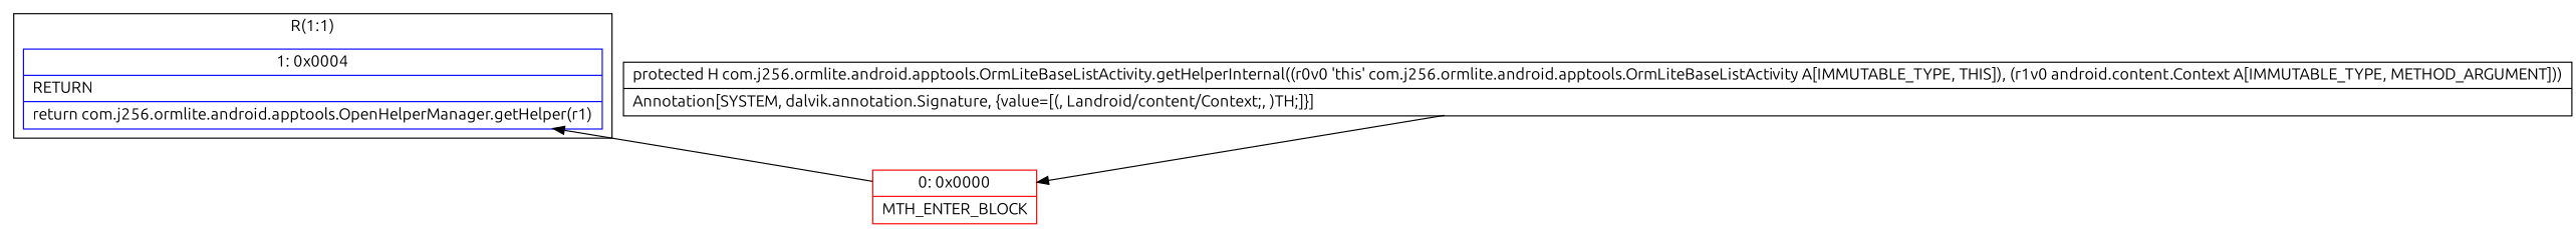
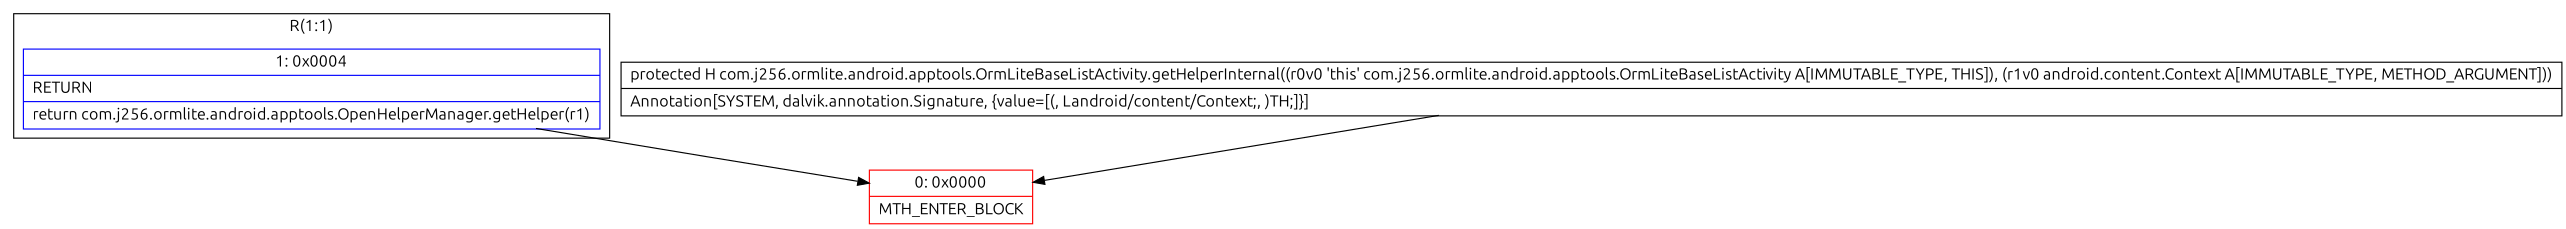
  digraph {
    fontname=Ubuntu
    node [shape=record fontname=Ubuntu]
    edge [fontname=Ubuntu]
    n1 [color=blue label="{1\:\ 0x0004|RETURN\l|return com.j256.ormlite.android.apptools.OpenHelperManager.getHelper(r1)\l}"]
    n2 [color=red label="{0\:\ 0x0000|MTH_ENTER_BLOCK\l}"]
    n3 [label="{protected H com.j256.ormlite.android.apptools.OrmLiteBaseListActivity.getHelperInternal((r0v0 'this' com.j256.ormlite.android.apptools.OrmLiteBaseListActivity A[IMMUTABLE_TYPE, THIS]), (r1v0 android.content.Context A[IMMUTABLE_TYPE, METHOD_ARGUMENT]))  | Annotation[SYSTEM, dalvik.annotation.Signature, \{value=[(, Landroid\/content\/Context;, )TH;]\}]\l}"]
    subgraph cluster_1 {
      label="R(1:1)"
      n1
    }
-   n2 -> n1
+   n1 -> n2
    n3 -> n2
  }
